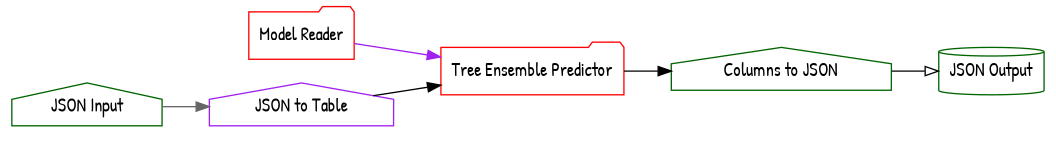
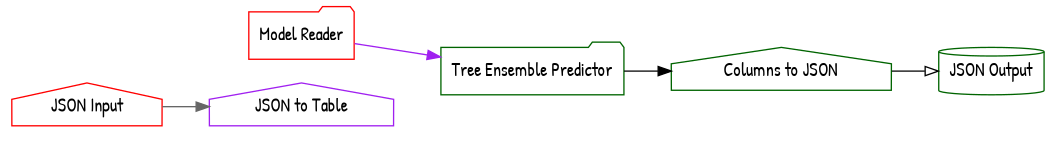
  digraph {
    fontname="Patrick Hand"
    rankdir=LR
    node [color=darkgreen fontname="Patrick Hand" shape=house]
    edge [arrowhead=normal color=black fontname="Patrick Hand"]
    n1 [color=red label="Model Reader" shape=folder]
-   n2 [color=red label="Tree Ensemble Predictor" shape=folder]
+   n2 [label="Tree Ensemble Predictor" shape=folder]
    n3 [label="Columns to JSON"]
    n4 [label="JSON Output" shape=cylinder]
-   n5 [label="JSON Input"]
+   n5 [color=red label="JSON Input"]
    n6 [color=purple label="JSON to Table"]
    n1 -> n2 [color=purple]
    n2 -> n3
    n3 -> n4 [arrowhead=onormal]
    n5 -> n6 [color=gray40]
-   n6 -> n2
  }
